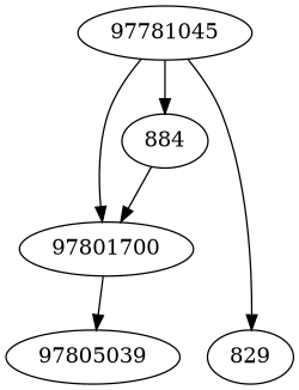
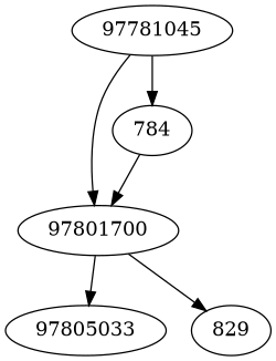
  strict digraph {
    97801700
-   97805033 [label=97805039]
+   97805033
    n3 [label=829]
    n4 [label=97781045]
-   884
+   884 [label=784]
    97801700 -> 97805033
-   n4 -> n3
+   97801700 -> n3
    n4 -> 97801700
    n4 -> 884
    884 -> 97801700
  }
